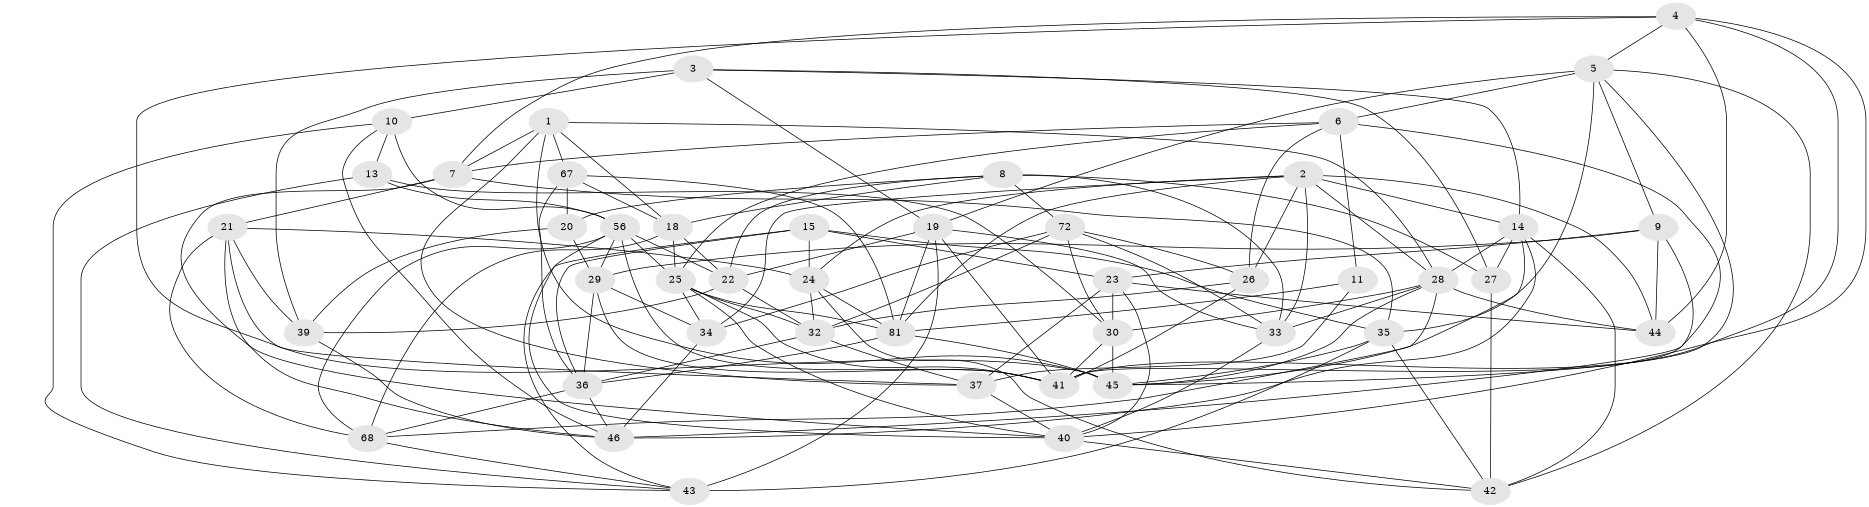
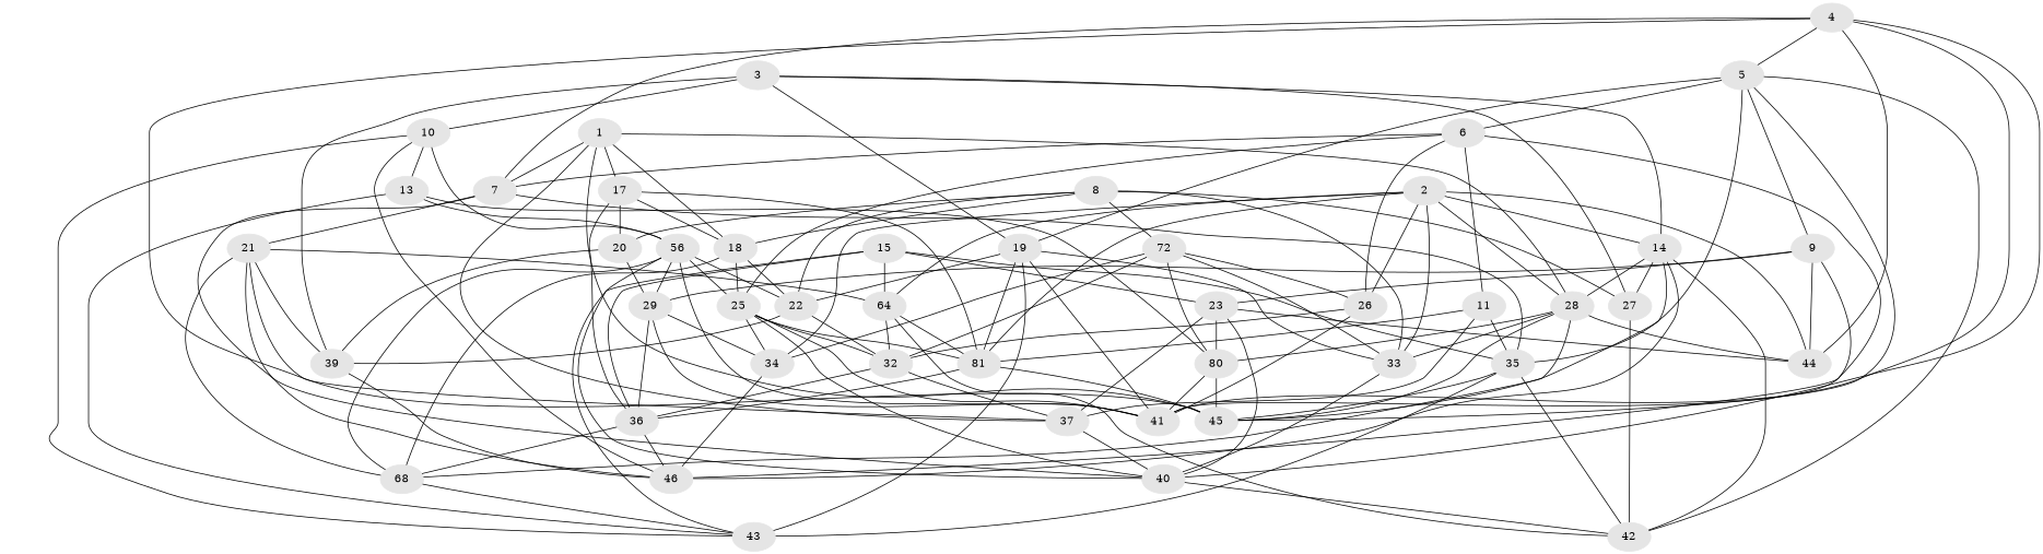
  graph {
    node [color=gray90 style=filled]
    edge [weight=1.0]
    1
    7
-   17 [label=67]
+   17
    18
    28
    37
    45
    40
    35
    21
    n11 [label=81]
    20
    36
    25
    22
    n16 [label=68]
    33
    44
-   30
+   30 [label=80]
    2
    14
-   24
+   24 [label=64]
    26
    34
    27
    42
    46
    32
    41
    3
    10
    19
    39
    13
    n35 [label=56]
    43
    4
    5
    6
    9
    11
    23
    29
    8
    n45 [label=72]
    15
    1 -- 7
    1 -- 17
    1 -- 18
    1 -- 28
    1 -- 37
    1 -- 45
    7 -- 40
    7 -- 35
    7 -- 21
    17 -- 18
    17 -- n11
    17 -- 20 [weight=2.0]
    17 -- 36
    18 -- 25
    18 -- 22
    18 -- n16
    28 -- 45
    28 -- n16
    28 -- 33
    28 -- 44
    28 -- 30 [weight=3.0]
    37 -- 40
    40 -- 42
    35 -- 45
    35 -- 42
    35 -- 43 [weight=3.0]
    21 -- 37
    21 -- n16
    21 -- 24
    21 -- 46
    21 -- 39
    n11 -- 45
    n11 -- 36
    20 -- 39
    20 -- 29 [weight=2.0]
    36 -- n16
    36 -- 46
    25 -- 40
    25 -- n11
    25 -- 34
    25 -- 32
    25 -- 41
    22 -- 32
    22 -- 39
    n16 -- 43
    33 -- 40
    30 -- 45
    30 -- 41
    2 -- 28
    2 -- n11
    2 -- 33
    2 -- 44
    2 -- 14
    2 -- 24
    2 -- 26
    2 -- 34
    14 -- 28
    14 -- 45
    14 -- 27 [weight=2.0]
    14 -- 42
    14 -- 46
    24 -- n11
    24 -- 42
    24 -- 32
    26 -- 32 [weight=2.0]
    26 -- 41
    34 -- 46 [weight=2.0]
    27 -- 42
    32 -- 37
    32 -- 36
    3 -- 14
    3 -- 27
    3 -- 10 [weight=2.0]
    3 -- 19
    3 -- 39
    10 -- 46
    10 -- 13
    10 -- n35
    10 -- 43
    19 -- n11
    19 -- 22
    19 -- 33
    19 -- 41
    19 -- 43 [weight=2.0]
    39 -- 46
    13 -- 30
    13 -- n35
    13 -- 43
    n35 -- 40
    n35 -- 25
    n35 -- 22
    n35 -- n16
    n35 -- 41
    n35 -- 29
    4 -- 7
    4 -- 45
    4 -- 40
    4 -- 44
    4 -- 41
    4 -- 5
    5 -- 45
    5 -- 35 [weight=2.0]
    5 -- 42
    5 -- 19
    5 -- 6
    5 -- 9
    6 -- 7
    6 -- 25
    6 -- 26
    6 -- 41
    6 -- 11
    9 -- 44
    9 -- 46
    9 -- 23
    9 -- 29 [weight=2.0]
    11 -- 37
+   11 -- 35
    11 -- n11
    23 -- 37
    23 -- 40
    23 -- 44
    23 -- 30
    29 -- 36
    29 -- 34
    29 -- 41
    8 -- 18
    8 -- 20
    8 -- 22
    8 -- 33
    8 -- 27
    8 -- n45
    n45 -- 33
    n45 -- 30
    n45 -- 26
    n45 -- 34
    n45 -- 32
    15 -- 35
    15 -- 36
    15 -- 24
    15 -- 43 [weight=2.0]
    15 -- 23
  }
